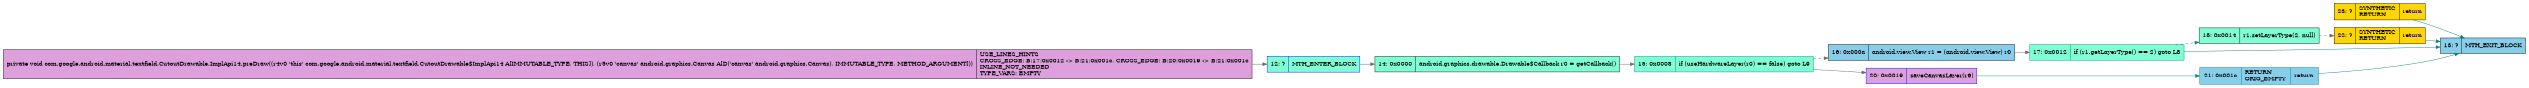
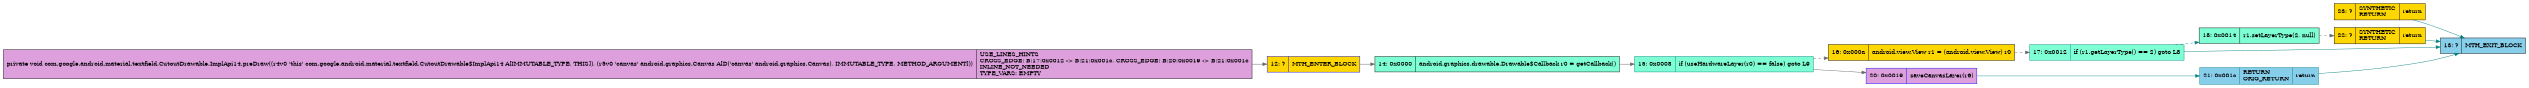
  digraph {
    rankdir=LR
    node [color=black fillcolor=aquamarine shape=record style=filled]
    edge [color=gray40]
-   n1 [color=blue label="{12\:\ ?|MTH_ENTER_BLOCK\l}"]
+   n1 [color=blue fillcolor=gold label="{12\:\ ?|MTH_ENTER_BLOCK\l}"]
    n2 [label="{14\:\ 0x0000|android.graphics.drawable.Drawable$Callback r0 = getCallback()\l}"]
    n3 [color=teal label="{15\:\ 0x0008|if (useHardwareLayer(r0) == false) goto L9\l}"]
-   n4 [fillcolor=skyblue label="{16\:\ 0x000a|android.view.View r1 = (android.view.View) r0\l}"]
+   n4 [fillcolor=gold label="{16\:\ 0x000a|android.view.View r1 = (android.view.View) r0\l}"]
    n5 [color=blue fillcolor=plum label="{20\:\ 0x0019|saveCanvasLayer(r6)\l}"]
    n6 [color=teal label="{17\:\ 0x0012|if (r1.getLayerType() == 2) goto L8\l}"]
-   n7 [color=teal fillcolor=skyblue label="{21\:\ 0x001c|RETURN\lORIG_EMPTY\l|return\l}"]
+   n7 [color=teal fillcolor=skyblue label="{21\:\ 0x001c|RETURN\lORIG_RETURN\l|return\l}"]
    n8 [label="{18\:\ 0x0014|r1.setLayerType(2, null)\l}"]
    n9 [fillcolor=skyblue label="{13\:\ ?|MTH_EXIT_BLOCK\l}"]
    n10 [fillcolor=gold label="{22\:\ ?|SYNTHETIC\lRETURN\l|return\l}"]
    n11 [fillcolor=gold label="{23\:\ ?|SYNTHETIC\lRETURN\l|return\l}"]
    n12 [fillcolor=plum label="{private void com.google.android.material.textfield.CutoutDrawable.ImplApi14.preDraw((r4v0 'this' com.google.android.material.textfield.CutoutDrawable$ImplApi14 A[IMMUTABLE_TYPE, THIS]), (r5v0 'canvas' android.graphics.Canvas A[D('canvas' android.graphics.Canvas), IMMUTABLE_TYPE, METHOD_ARGUMENT]))  | USE_LINES_HINTS\lCROSS_EDGE: B:17:0x0012 \-\> B:21:0x001c, CROSS_EDGE: B:20:0x0019 \-\> B:21:0x001c\lINLINE_NOT_NEEDED\lTYPE_VARS: EMPTY\l}"]
    n1 -> n2
    n2 -> n3
    n3 -> n4 [style=dashed]
    n3 -> n5
-   n4 -> n6
+   n4 -> n6 [style=dashed]
    n5 -> n7 [color=teal]
    n6 -> n8 [color=teal style=dashed]
    n6 -> n9 [color=teal]
    n7 -> n9 [color=teal]
    n8 -> n10 [style=dashed]
    n10 -> n9 [color=teal]
    n11 -> n9 [color=teal]
    n12 -> n1
  }
